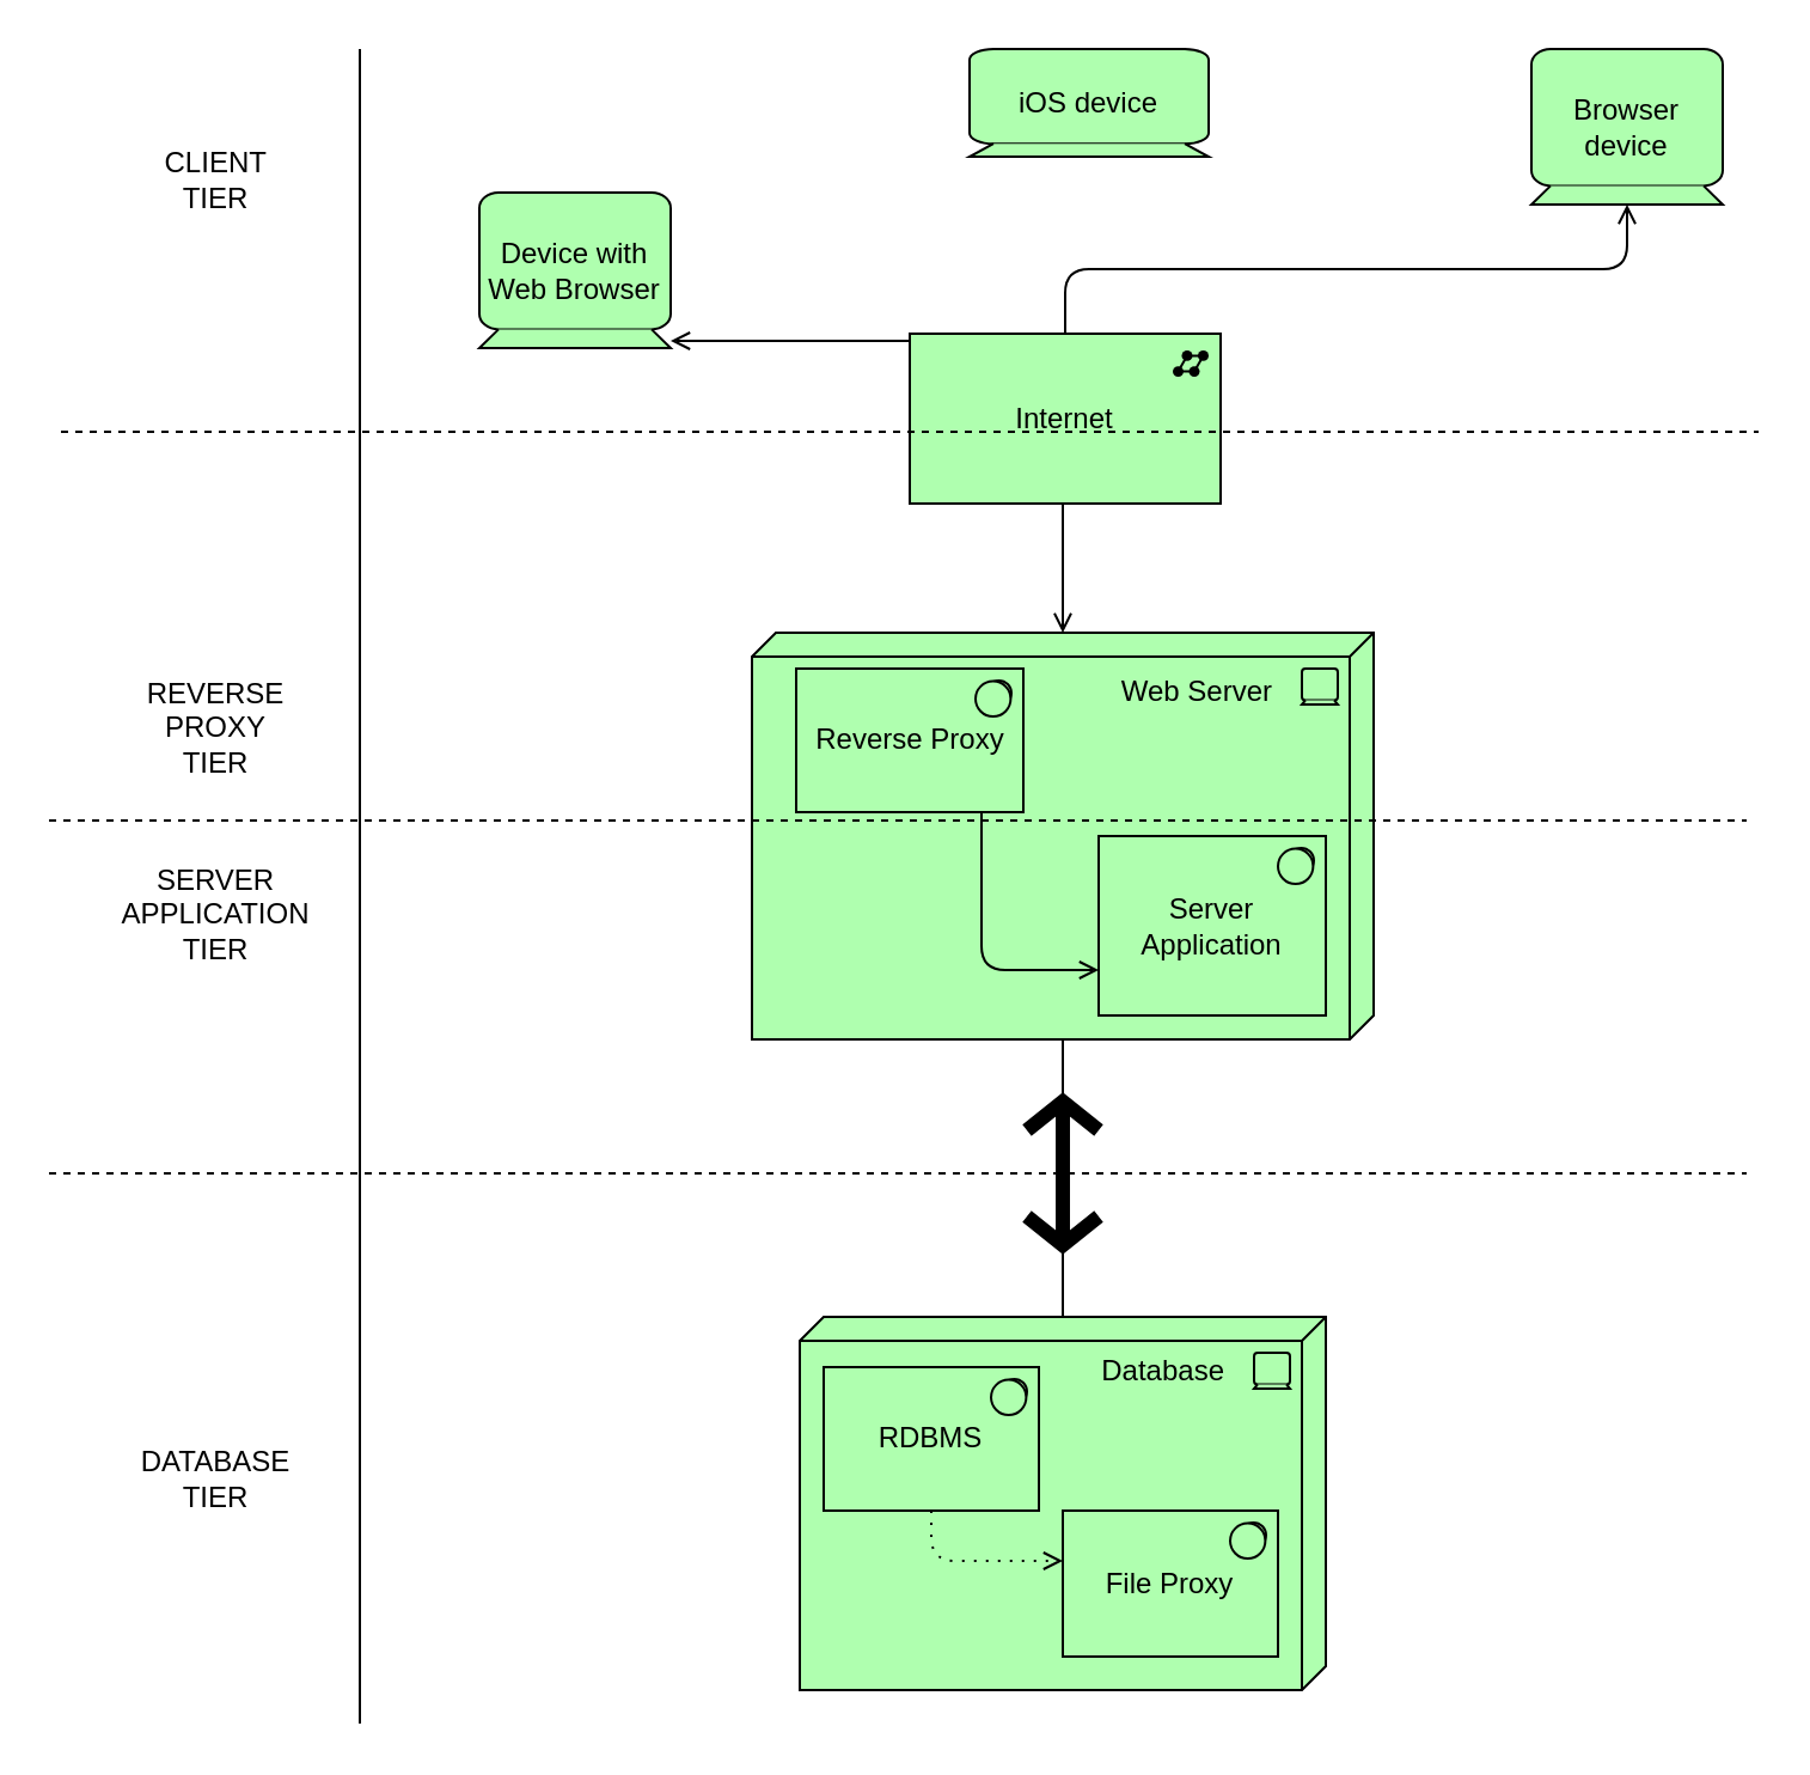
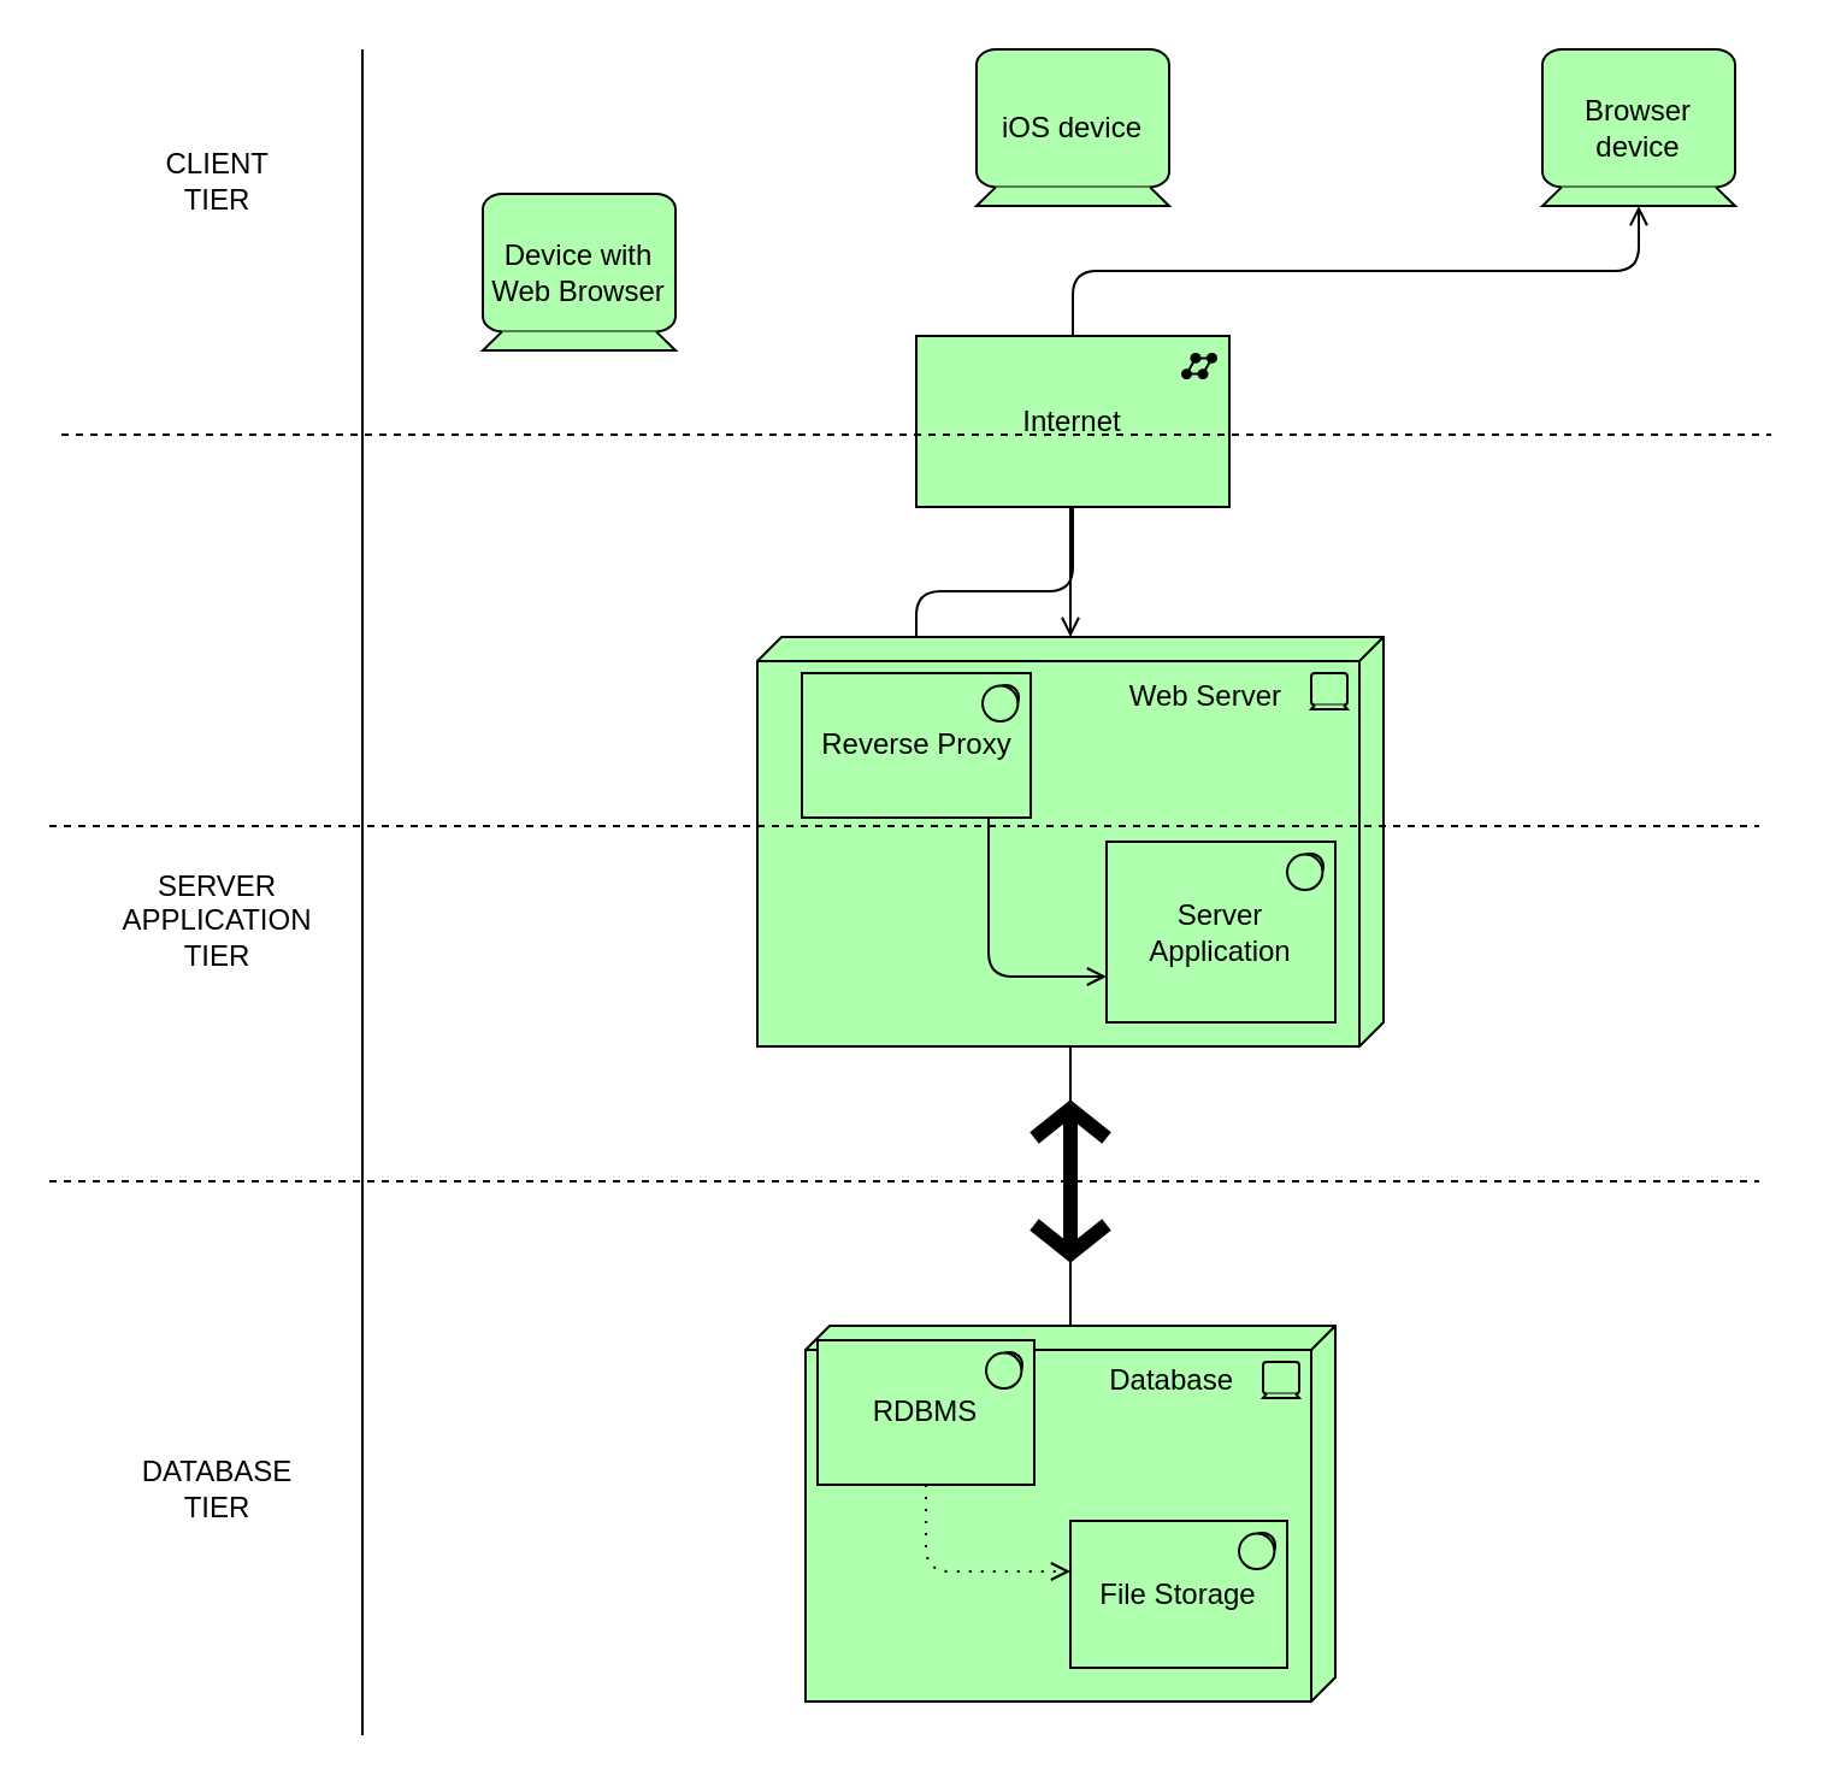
  <mxCell id="0" />
  <mxCell id="1" parent="0" />
  <mxCell id="2" value="Internet" style="html=1;outlineConnect=0;whiteSpace=wrap;fillColor=#AFFFAF;shape=mxgraph.archimate3.application;appType=netw;archiType=square;" vertex="1" parent="1"><mxGeometry x="380" y="139" width="130" height="71" as="geometry" /></mxCell>
  <mxCell id="3" value="Device with Web Browser" style="html=1;outlineConnect=0;whiteSpace=wrap;fillColor=#AFFFAF;shape=mxgraph.archimate3.device;" vertex="1" parent="1"><mxGeometry x="200" y="80" width="80" height="65" as="geometry" /></mxCell>
- <mxCell id="4" value="iOS device" style="html=1;outlineConnect=0;whiteSpace=wrap;fillColor=#AFFFAF;shape=mxgraph.archimate3.device;" vertex="1" parent="1"><mxGeometry x="405" y="20" width="100" height="45" as="geometry" /></mxCell>
+ <mxCell id="4" value="iOS device" style="html=1;outlineConnect=0;whiteSpace=wrap;fillColor=#AFFFAF;shape=mxgraph.archimate3.device;" vertex="1" parent="1"><mxGeometry x="405" y="20" width="80" height="65" as="geometry" /></mxCell>
  <mxCell id="5" value="Browser device" style="html=1;outlineConnect=0;whiteSpace=wrap;fillColor=#AFFFAF;shape=mxgraph.archimate3.device;" vertex="1" parent="1"><mxGeometry x="640" y="20" width="80" height="65" as="geometry" /></mxCell>
- <mxCell id="6" value="" style="edgeStyle=elbowEdgeStyle;html=1;endArrow=open;elbow=vertical;endFill=1;" edge="1" parent="1" source="2" target="3"><mxGeometry width="160" relative="1" as="geometry"><mxPoint x="220" y="138.5" as="sourcePoint" /><mxPoint x="380" y="138.5" as="targetPoint" /></mxGeometry></mxCell>
+ <mxCell id="6" value="" style="edgeStyle=elbowEdgeStyle;html=1;endArrow=open;elbow=vertical;endFill=1;" edge="1" parent="1" source="2" target="10"><mxGeometry width="160" relative="1" as="geometry"><mxPoint x="220" y="138.5" as="sourcePoint" /><mxPoint x="380" y="138.5" as="targetPoint" /></mxGeometry></mxCell>
  <mxCell id="7" value="" style="edgeStyle=elbowEdgeStyle;html=1;endArrow=open;elbow=vertical;endFill=1;exitX=0.5;exitY=0;exitDx=0;exitDy=0;exitPerimeter=0;" edge="1" parent="1" source="2" target="5"><mxGeometry width="160" relative="1" as="geometry"><mxPoint x="570" y="129" as="sourcePoint" /><mxPoint x="730" y="129" as="targetPoint" /></mxGeometry></mxCell>
  <mxCell id="8" value="Web Server" style="html=1;outlineConnect=0;whiteSpace=wrap;fillColor=#AFFFAF;shape=mxgraph.archimate3.tech;techType=device;align=right;spacingTop=-120;spacingLeft=-36;spacingRight=40;" vertex="1" parent="1"><mxGeometry x="314" y="264" width="260" height="170" as="geometry" /></mxCell>
  <mxCell id="9" value="Server Application" style="html=1;outlineConnect=0;whiteSpace=wrap;fillColor=#AFFFAF;shape=mxgraph.archimate3.application;appType=sysSw;archiType=square;" vertex="1" parent="1"><mxGeometry x="459" y="349" width="95" height="75" as="geometry" /></mxCell>
  <mxCell id="10" value="Reverse Proxy" style="html=1;outlineConnect=0;whiteSpace=wrap;fillColor=#AFFFAF;shape=mxgraph.archimate3.application;appType=sysSw;archiType=square;" vertex="1" parent="1"><mxGeometry x="332.5" y="279" width="95" height="60" as="geometry" /></mxCell>
  <mxCell id="11" value="" style="edgeStyle=elbowEdgeStyle;html=1;endArrow=open;elbow=vertical;endFill=1;entryX=0;entryY=0.75;entryDx=0;entryDy=0;entryPerimeter=0;" edge="1" parent="1" source="10" target="9"><mxGeometry width="160" relative="1" as="geometry"><mxPoint x="330" y="381" as="sourcePoint" /><mxPoint x="490" y="381" as="targetPoint" /><Array as="points"><mxPoint x="410" y="405" /><mxPoint x="430" y="382" /></Array></mxGeometry></mxCell>
  <mxCell id="12" value="" style="edgeStyle=elbowEdgeStyle;html=1;endArrow=open;elbow=vertical;endFill=1;entryX=0.5;entryY=0;entryDx=0;entryDy=0;entryPerimeter=0;" edge="1" parent="1" source="2" target="8"><mxGeometry width="160" relative="1" as="geometry"><mxPoint x="370" y="229.5" as="sourcePoint" /><mxPoint x="530" y="229.5" as="targetPoint" /><Array as="points"><mxPoint x="444" y="237" /></Array></mxGeometry></mxCell>
  <mxCell id="13" value="Database" style="html=1;outlineConnect=0;whiteSpace=wrap;fillColor=#AFFFAF;shape=mxgraph.archimate3.tech;techType=device;align=right;spacingTop=-110;spacingRight=40;" vertex="1" parent="1"><mxGeometry x="334" y="550" width="220" height="156" as="geometry" /></mxCell>
- <mxCell id="14" value="RDBMS" style="html=1;outlineConnect=0;whiteSpace=wrap;fillColor=#AFFFAF;shape=mxgraph.archimate3.application;appType=sysSw;archiType=square;" vertex="1" parent="1"><mxGeometry x="344" y="571" width="90" height="60" as="geometry" /></mxCell>
- <mxCell id="15" value="File Proxy" style="html=1;outlineConnect=0;whiteSpace=wrap;fillColor=#AFFFAF;shape=mxgraph.archimate3.application;appType=sysSw;archiType=square;" vertex="1" parent="1"><mxGeometry x="444" y="631" width="90" height="61" as="geometry" /></mxCell>
+ <mxCell id="14" value="RDBMS" style="html=1;outlineConnect=0;whiteSpace=wrap;fillColor=#AFFFAF;shape=mxgraph.archimate3.application;appType=sysSw;archiType=square;" vertex="1" parent="1"><mxGeometry x="339" y="556" width="90" height="60" as="geometry" /></mxCell>
+ <mxCell id="15" value="File Storage" style="html=1;outlineConnect=0;whiteSpace=wrap;fillColor=#AFFFAF;shape=mxgraph.archimate3.application;appType=sysSw;archiType=square;" vertex="1" parent="1"><mxGeometry x="444" y="631" width="90" height="61" as="geometry" /></mxCell>
  <mxCell id="16" value="" style="edgeStyle=elbowEdgeStyle;html=1;endArrow=open;elbow=vertical;endFill=0;dashed=1;dashPattern=1 4;exitX=0.5;exitY=1;exitDx=0;exitDy=0;exitPerimeter=0;" edge="1" parent="1" source="14" target="15"><mxGeometry width="160" relative="1" as="geometry"><mxPoint x="584" y="782" as="sourcePoint" /><mxPoint x="594" y="902" as="targetPoint" /><Array as="points"><mxPoint x="389" y="652" /></Array></mxGeometry></mxCell>
  <mxCell id="17" value="" style="html=1;outlineConnect=0;whiteSpace=wrap;fillColor=#AFFFAF;shape=mxgraph.archimate3.commNetw;strokeWidth=6;direction=south;" vertex="1" parent="1"><mxGeometry x="429" y="460" width="30" height="60" as="geometry" /></mxCell>
  <mxCell id="18" value="" style="edgeStyle=elbowEdgeStyle;html=1;endArrow=none;elbow=vertical;" edge="1" parent="1" source="13" target="17"><mxGeometry width="160" relative="1" as="geometry"><mxPoint x="550" y="690" as="sourcePoint" /><mxPoint x="570" y="690" as="targetPoint" /></mxGeometry></mxCell>
  <mxCell id="19" value="" style="edgeStyle=elbowEdgeStyle;html=1;endArrow=none;elbow=vertical;entryX=0.5;entryY=1;entryDx=0;entryDy=0;entryPerimeter=0;" edge="1" parent="1" target="8"><mxGeometry width="160" relative="1" as="geometry"><mxPoint x="444" y="520" as="sourcePoint" /><mxPoint x="440" y="450" as="targetPoint" /><Array as="points"><mxPoint x="430" y="510" /><mxPoint x="425" y="450" /><mxPoint x="450" y="500" /><mxPoint x="444" y="450" /><mxPoint x="450" y="490" /></Array></mxGeometry></mxCell>
  <mxCell id="20" value="DATABASE TIER" style="text;html=1;strokeColor=none;fillColor=none;align=center;verticalAlign=middle;whiteSpace=wrap;rounded=0;" vertex="1" parent="1"><mxGeometry x="70" y="608" width="40" height="20" as="geometry" /></mxCell>
- <mxCell id="21" value="REVERSE PROXY TIER&lt;br&gt;" style="text;html=1;strokeColor=none;fillColor=none;align=center;verticalAlign=middle;whiteSpace=wrap;rounded=0;" vertex="1" parent="1"><mxGeometry x="70" y="294" width="40" height="20" as="geometry" /></mxCell>
  <mxCell id="22" value="SERVER APPLICATION TIER" style="text;html=1;strokeColor=none;fillColor=none;align=center;verticalAlign=middle;whiteSpace=wrap;rounded=0;" vertex="1" parent="1"><mxGeometry x="70" y="371.5" width="40" height="20" as="geometry" /></mxCell>
  <mxCell id="23" value="CLIENT TIER&lt;br&gt;" style="text;html=1;strokeColor=none;fillColor=none;align=center;verticalAlign=middle;whiteSpace=wrap;rounded=0;" vertex="1" parent="1"><mxGeometry x="70" y="65" width="40" height="20" as="geometry" /></mxCell>
  <mxCell id="24" value="" style="endArrow=none;html=1;" edge="1" parent="1"><mxGeometry width="50" height="50" relative="1" as="geometry"><mxPoint x="150" y="720" as="sourcePoint" /><mxPoint x="150" y="20" as="targetPoint" /></mxGeometry></mxCell>
  <mxCell id="25" value="" style="endArrow=none;dashed=1;html=1;" edge="1" parent="1"><mxGeometry width="50" height="50" relative="1" as="geometry"><mxPoint x="20" y="490" as="sourcePoint" /><mxPoint x="730" y="490" as="targetPoint" /></mxGeometry></mxCell>
  <mxCell id="26" value="" style="endArrow=none;dashed=1;html=1;" edge="1" parent="1"><mxGeometry width="50" height="50" relative="1" as="geometry"><mxPoint x="20" y="342.5" as="sourcePoint" /><mxPoint x="730" y="342.5" as="targetPoint" /></mxGeometry></mxCell>
  <mxCell id="27" value="" style="endArrow=none;dashed=1;html=1;" edge="1" parent="1"><mxGeometry width="50" height="50" relative="1" as="geometry"><mxPoint x="25" y="180" as="sourcePoint" /><mxPoint x="735" y="180" as="targetPoint" /></mxGeometry></mxCell>
